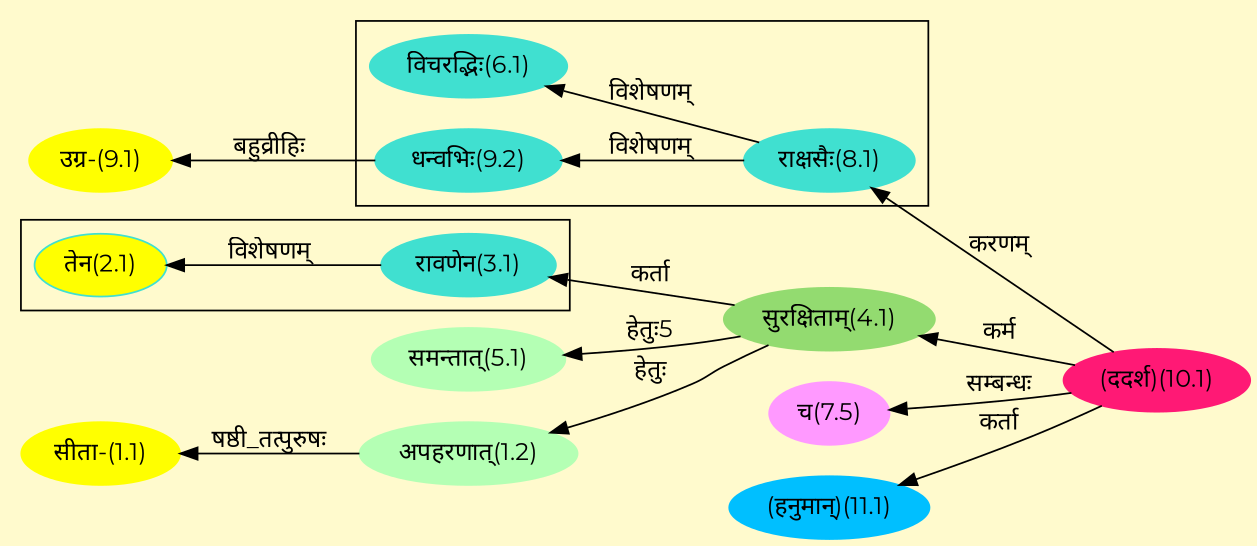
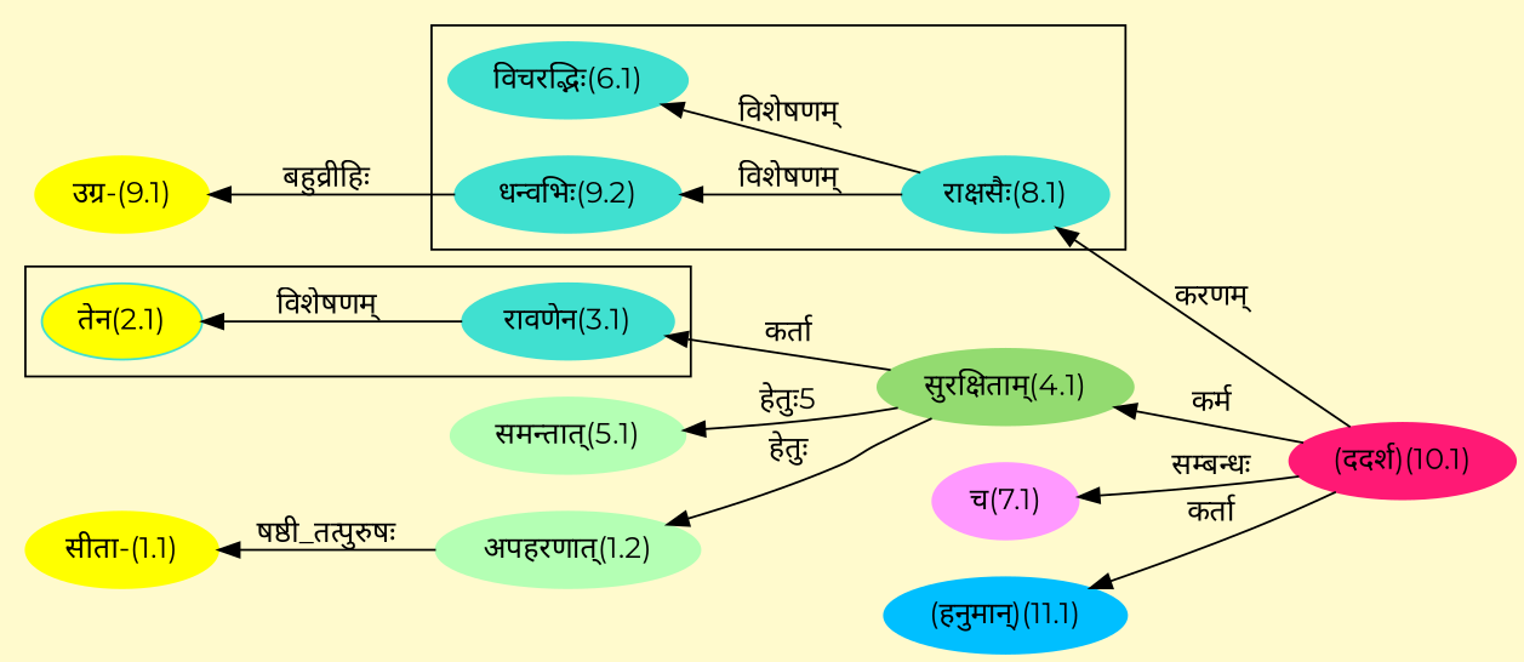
  digraph {
    bgcolor=lemonchiffon1
    compound=true
    fontname=Montserrat
    rankdir=LR
    node [color="#40E0D0" fontname=Montserrat style=filled]
    edge [dir=back fontname=Montserrat]
    n1 [fillcolor="#FFFF00" label="तेन(2.1)"]
    n2 [label="रावणेन(3.1)"]
    n3 [label="विचरद्भिः(6.1)"]
    n4 [label="राक्षसैः(8.1)"]
    n5 [label="धन्वभिः(9.2)"]
    n6 [color="#93DB70" label="सुरक्षिताम्(4.1)"]
    n7 [color="#FF1975" label="(ददर्श)(10.1)"]
    n8 [color="#FFFF00" label="सीता-(1.1)"]
    n9 [color="#B4FFB4" label="अपहरणात्(1.2)"]
    n10 [color="#B4FFB4" label="समन्तात्(5.1)"]
-   n11 [color="#FF99FF" label="च(7.5)"]
+   n11 [color="#FF99FF" label="च(7.1)"]
    n12 [color="#FFFF00" label="उग्र-(9.1)"]
    n13 [color="#00BFFF" label="(हनुमान्)(11.1)"]
    subgraph cluster_1 {
      n1
      n2
    }
    subgraph cluster_2 {
      n3
      n4
      n5
    }
    n1 -> n2 [label="विशेषणम्"]
    n2 -> n6 [label="कर्ता"]
    n3 -> n4 [label="विशेषणम्"]
    n4 -> n7 [label="करणम्"]
    n5 -> n4 [label="विशेषणम्"]
    n6 -> n7 [label="कर्म"]
    n8 -> n9 [label="षष्ठी_तत्पुरुषः"]
    n9 -> n6 [label="हेतुः"]
    n10 -> n6 [label="हेतुः5"]
    n11 -> n7 [label="सम्बन्धः"]
    n12 -> n5 [label="बहुव्रीहिः"]
    n13 -> n7 [label="कर्ता"]
  }
